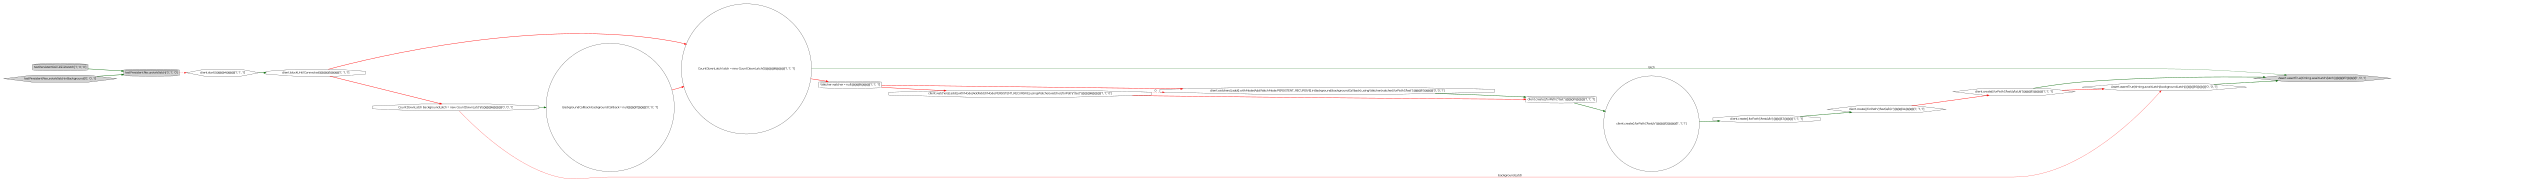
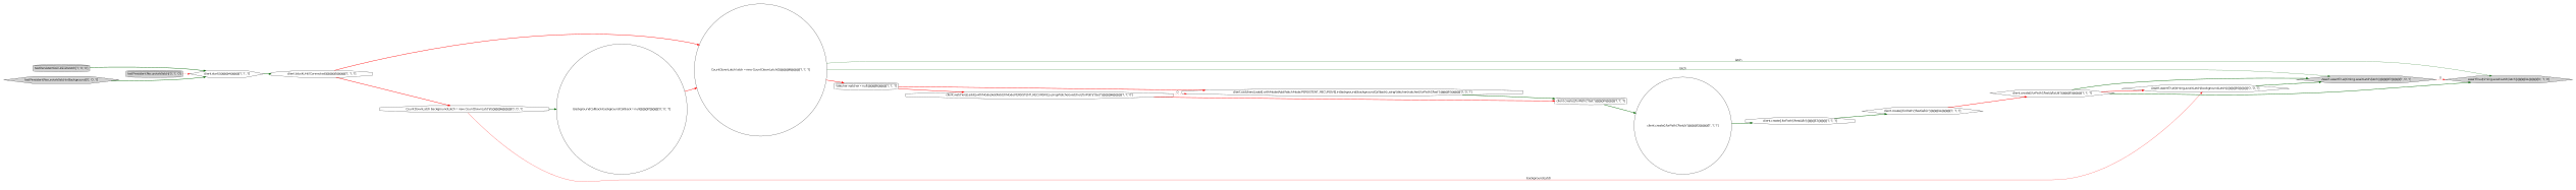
  digraph {
    fontname=Montserrat
    rankdir=LR
    node [fillcolor=white fontname=Montserrat shape=hexagon style=filled]
    edge [color=red fontname=Montserrat style=bold]
    n1 [fillcolor=lightgray label="testPersistentRecursiveWatch['0', '1', '0']" shape=cylinder]
    n2 [label="client.start()@@@4@@@['1', '1', '1']"]
    n3 [label="client.blockUntilConnected()@@@5@@@['1', '1', '1']" shape=octagon]
    n4 [label="CountDownLatch latch = new CountDownLatch(5)@@@8@@@['1', '1', '1']" shape=circle]
    n5 [label="CountDownLatch backgroundLatch = new CountDownLatch(1)@@@6@@@['0', '0', '1']" shape=octagon]
    n6 [label="Watcher watcher = null@@@9@@@['1', '1', '1']" shape=cylinder]
    n7 [fillcolor=lightgray label="Assert.assertTrue(timing.awaitLatch(latch))@@@17@@@['1', '0', '1']"]
+   n8 [fillcolor=lightgray label="assertTrue(timing.awaitLatch(latch))@@@14@@@['0', '1', '0']"]
    n9 [label="Assert.assertTrue(timing.awaitLatch(backgroundLatch))@@@16@@@['0', '0', '1']"]
    n10 [label="BackgroundCallback backgroundCallback = null@@@7@@@['0', '0', '1']" shape=circle]
    n11 [label="client.watchers().add().withMode(AddWatchMode.PERSISTENT_RECURSIVE).inBackground(backgroundCallback).usingWatcher(watcher).forPath(\"/test\")@@@10@@@['0', '0', '1']" shape=octagon]
    n12 [label="client.watchers().add().withMode(AddWatchMode.PERSISTENT_RECURSIVE).usingWatcher(watcher).forPath(\"/test\")@@@8@@@['1', '1', '0']" shape=octagon]
    n13 [label="client.create().forPath(\"/test\")@@@11@@@['1', '1', '1']" shape=cylinder]
    n14 [label="client.create().forPath(\"/test/a\")@@@12@@@['1', '1', '1']" shape=circle]
    n15 [label="client.create().forPath(\"/test/a/b\")@@@13@@@['1', '1', '1']" shape=octagon]
    n16 [label="client.create().forPath(\"/test/a/b/c/d\")@@@15@@@['1', '1', '1']"]
    n17 [fillcolor=lightgray label="testPersistentRecursiveWatch['1', '0', '0']" shape=cylinder]
    n18 [label="client.create().forPath(\"/test/a/b/c\")@@@14@@@['1', '1', '1']"]
    n19 [fillcolor=lightgray label="testPersistentRecursiveWatchInBackground['0', '0', '1']"]
    n1 -> n2 [style=dashed]
    n2 -> n3 [color=darkgreen]
    n3 -> n4
    n3 -> n5
    n4 -> n6
    n4 -> n7 [color=darkgreen label=latch style=solid]
+   n4 -> n8 [color=darkgreen label=latch style=solid]
    n5 -> n9 [label=backgroundLatch style=solid]
    n5 -> n10 [color=darkgreen]
    n6 -> n11
    n6 -> n12
+   n7 -> n8 [label=0 style=dashed]
    n9 -> n7 [color=darkgreen]
    n10 -> n4
    n11 -> n13 [color=darkgreen]
    n12 -> n11 [label=0 style=dashed]
    n12 -> n13
    n13 -> n14 [color=darkgreen]
    n14 -> n15 [color=darkgreen]
    n15 -> n18 [color=darkgreen]
    n16 -> n7 [color=darkgreen]
+   n16 -> n8 [color=darkgreen]
    n16 -> n9
-   n17 -> n1 [color=darkgreen]
+   n17 -> n2 [color=darkgreen]
    n18 -> n16
-   n19 -> n1 [color=darkgreen]
+   n19 -> n2 [color=darkgreen]
  }
